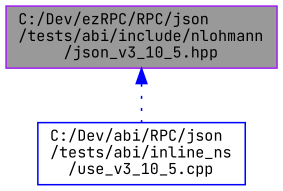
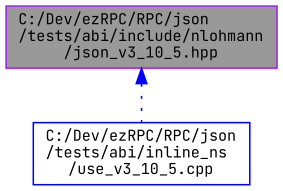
  digraph {
    fontname="JetBrains Mono"
    node [fontname="JetBrains Mono" fontsize=10 shape=box style=filled]
    n1 [color=purple fillcolor=grey60 fontcolor=black height=0.2 label="C:/Dev/ezRPC/RPC/json\l/tests/abi/include/nlohmann\l/json_v3_10_5.hpp" width=0.4]
-   n2 [color=blue fillcolor=white height=0.2 label="C:/Dev/abi/RPC/json\l/tests/abi/inline_ns\l/use_v3_10_5.cpp" width=0.4]
+   n2 [color=blue fillcolor=white height=0.2 label="C:/Dev/ezRPC/RPC/json\l/tests/abi/inline_ns\l/use_v3_10_5.cpp" width=0.4]
    n1 -> n2 [color=blue dir=back fontname="JetBrains Mono" fontsize=10 labelfontname=Helvetica labelfontsize=10 style=dotted]
  }
